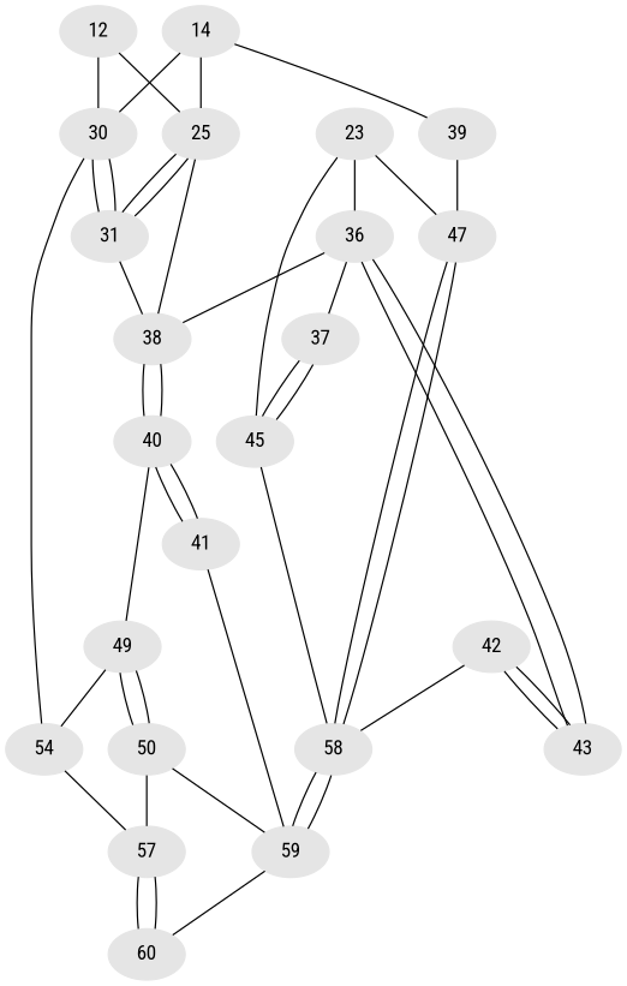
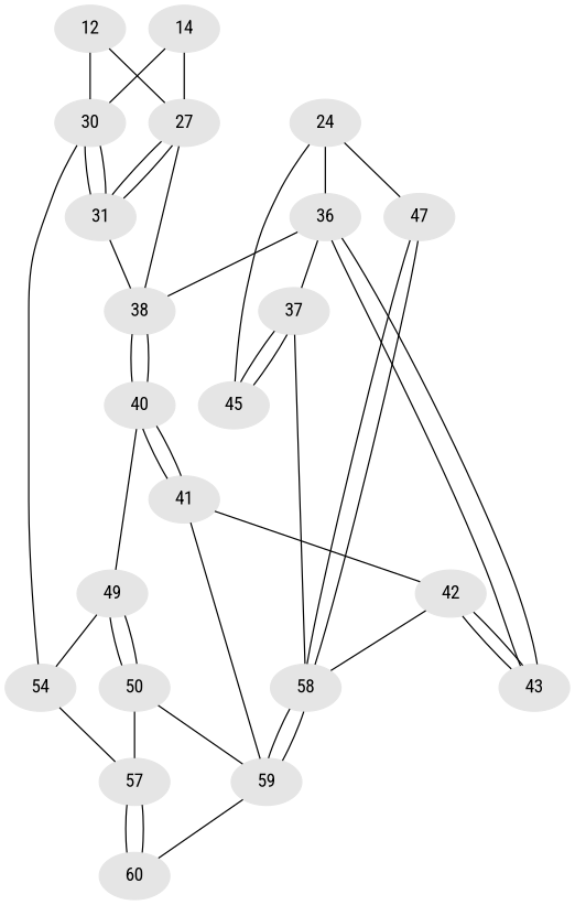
  graph {
    fontname="Roboto Condensed"
    node [color=gray90 fontname="Roboto Condensed" style=filled]
    edge [fontname="Roboto Condensed"]
    12 [super="+11"]
-   25 [super="+13+20"]
+   25 [super="+13+20" label=27]
    30 [super="+27+26+19+18"]
    31
    38 [super="+21"]
    54 [super="+32+33"]
    14 [super="+9"]
-   39 [super="+3"]
    47 [super="+5"]
-   24 [super="+16+15+8" label=23]
+   24 [super="+16+15+8"]
    36 [super="+23+22"]
    45 [super="+35+34"]
    37
    43
    58 [super="+53+48"]
    40
    57 [super="+56"]
    41
    49 [super="+44"]
    60 [super="+55"]
    42
    59 [super="+52"]
    50
    12 -- 25
    12 -- 30 [weight=3]
    25 -- 31
    25 -- 31
    25 -- 38
    30 -- 31
    30 -- 31
    30 -- 54
    31 -- 38
    38 -- 40
    38 -- 40
    54 -- 57
    14 -- 25
    14 -- 30 [weight=2]
-   14 -- 39 [weight=2]
-   39 -- 47 [weight=2]
    47 -- 58 [weight=2]
    47 -- 58
    24 -- 47 [weight=2]
    24 -- 36
    24 -- 45 [weight=2]
    36 -- 38
    36 -- 37
    36 -- 43 [weight=2]
    36 -- 43
-   45 -- 58
+   37 -- 58
    37 -- 45 [weight=2]
    37 -- 45
    58 -- 59 [weight=2]
    58 -- 59
    40 -- 41
    40 -- 41
    40 -- 49
    57 -- 60 [weight=2]
    57 -- 60
+   41 -- 42
    41 -- 59
    49 -- 54 [weight=2]
    49 -- 50
    49 -- 50
    42 -- 43
    42 -- 43
    42 -- 58
    59 -- 60
    50 -- 57
    50 -- 59
  }
